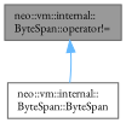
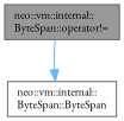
  digraph {
    rankdir=TB
    fontname="EB Garamond"
    node [fontname="EB Garamond" fontsize=10 shape=box style=filled]
    n1 [color=gray40 fillcolor=grey60 fontcolor=black height=0.2 label="neo::vm::internal::\lByteSpan::operator!=" width=0.4]
    n2 [color=grey40 fillcolor=white height=0.2 label="neo::vm::internal::\lByteSpan::ByteSpan" width=0.4]
-   n2 -> n1 [color=steelblue1 fontname="EB Garamond" fontsize=10 labelfontname=Helvetica labelfontsize=10 style=solid]
+   n1 -> n2 [color=steelblue1 fontname="EB Garamond" fontsize=10 labelfontname=Helvetica labelfontsize=10 style=solid]
  }
